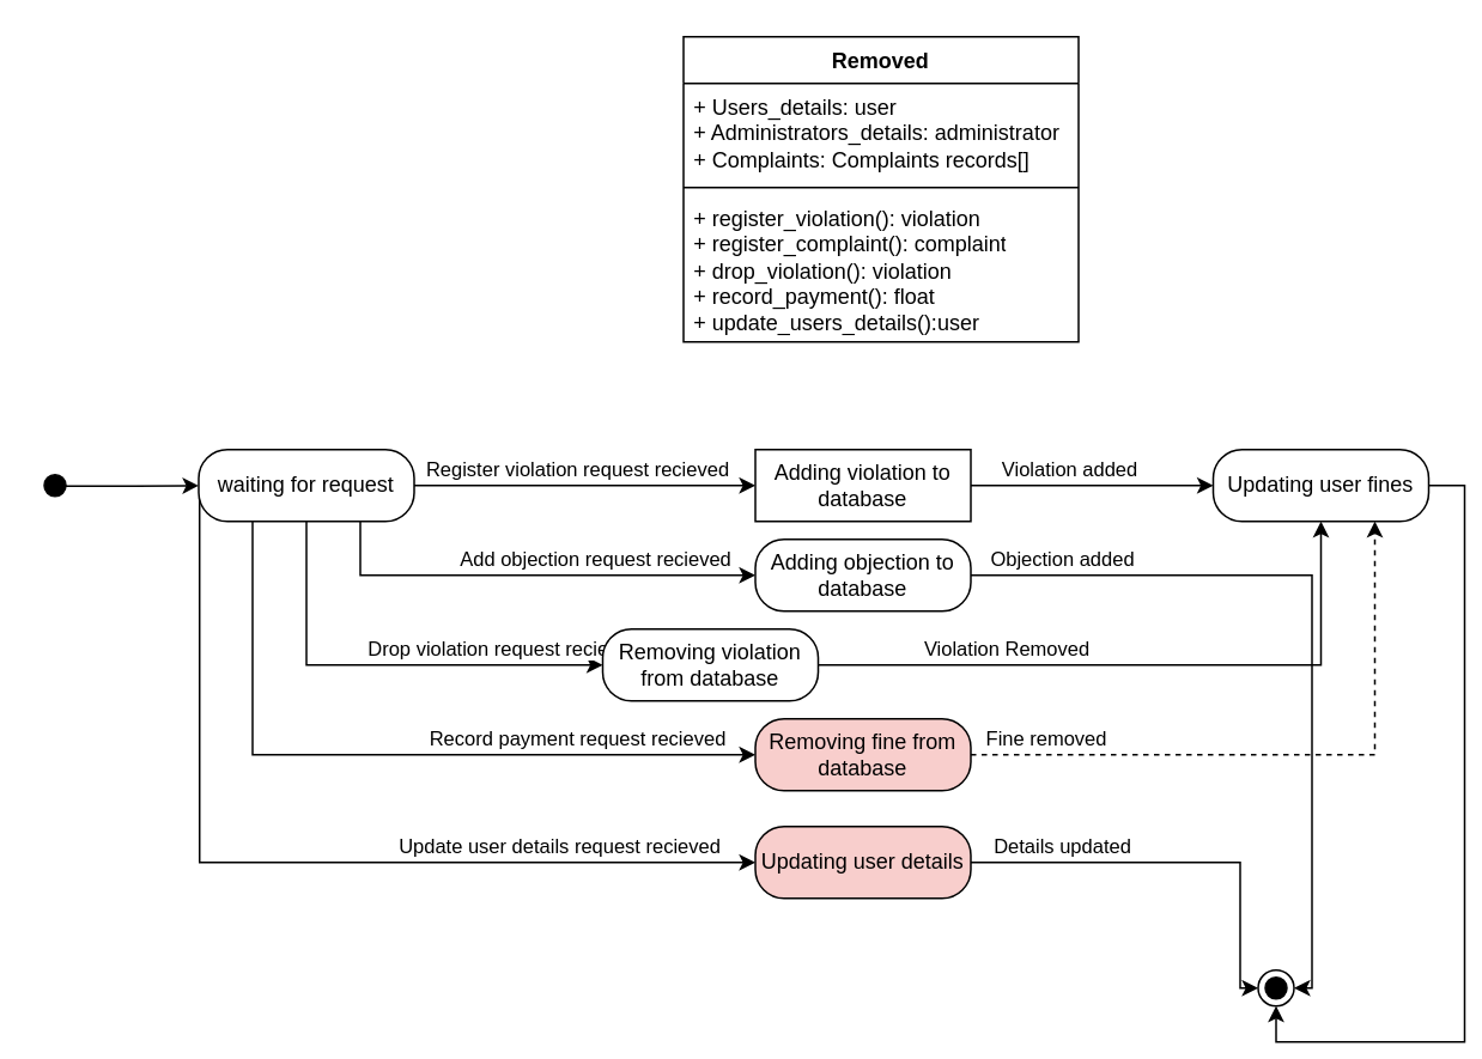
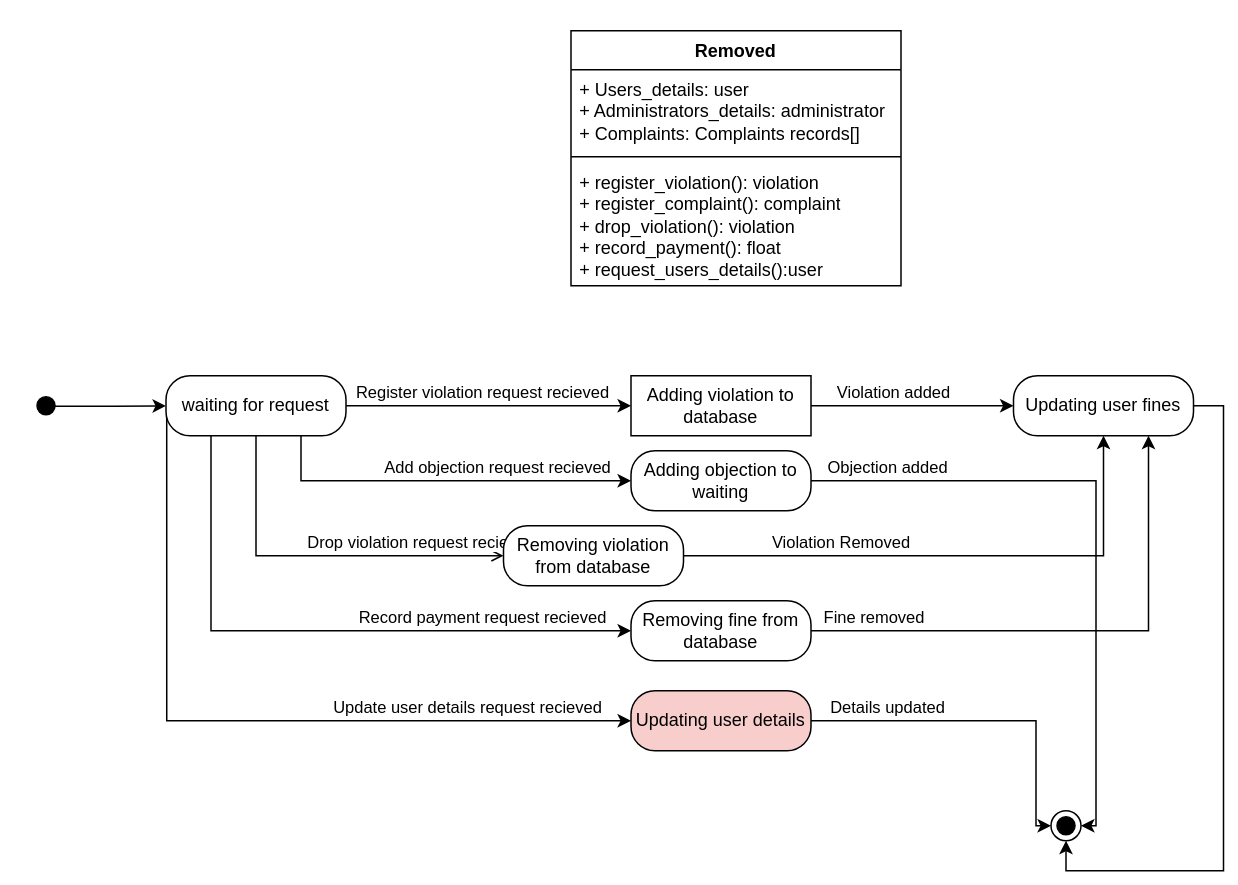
  <mxCell id="0" />
  <mxCell id="1" parent="0" />
  <mxCell id="2" style="edgeStyle=orthogonalEdgeStyle;rounded=0;orthogonalLoop=1;jettySize=auto;html=1;exitX=0.717;exitY=0.517;exitDx=0;exitDy=0;exitPerimeter=0;" edge="1" parent="1" source="3"><mxGeometry relative="1" as="geometry"><mxPoint x="110" y="270.08" as="targetPoint" /></mxGeometry></mxCell>
  <mxCell id="3" value="" style="ellipse;html=1;shape=startState;fillColor=#000000;strokeColor=#000000;" vertex="1" parent="1"><mxGeometry x="20" y="260" width="20" height="20" as="geometry" /></mxCell>
  <mxCell id="4" value="Removed" style="swimlane;fontStyle=1;align=center;verticalAlign=top;childLayout=stackLayout;horizontal=1;startSize=26;horizontalStack=0;resizeParent=1;resizeParentMax=0;resizeLast=0;collapsible=1;marginBottom=0;whiteSpace=wrap;html=1;" vertex="1" parent="1"><mxGeometry x="380" y="20" width="220" height="170" as="geometry" /></mxCell>
  <mxCell id="5" value="+ Users_details: user&lt;br style=&quot;border-color: var(--border-color);&quot;&gt;+ Administrators_details: administrator&lt;br style=&quot;border-color: var(--border-color);&quot;&gt;+ Complaints: Complaints records[]&amp;nbsp;" style="text;strokeColor=none;fillColor=none;align=left;verticalAlign=top;spacingLeft=4;spacingRight=4;overflow=hidden;rotatable=0;points=[[0,0.5],[1,0.5]];portConstraint=eastwest;whiteSpace=wrap;html=1;" vertex="1" parent="4"><mxGeometry y="26" width="220" height="54" as="geometry" /></mxCell>
  <mxCell id="6" value="" style="line;strokeWidth=1;fillColor=none;align=left;verticalAlign=middle;spacingTop=-1;spacingLeft=3;spacingRight=3;rotatable=0;labelPosition=right;points=[];portConstraint=eastwest;strokeColor=inherit;" vertex="1" parent="4"><mxGeometry y="80" width="220" height="8" as="geometry" /></mxCell>
- <mxCell id="7" value="+ register_violation(): violation&lt;br style=&quot;border-color: var(--border-color);&quot;&gt;+ register_complaint(): complaint&lt;br style=&quot;border-color: var(--border-color);&quot;&gt;+ drop_violation(): violation&lt;br style=&quot;border-color: var(--border-color);&quot;&gt;+ record_payment(): float&lt;br style=&quot;border-color: var(--border-color);&quot;&gt;+ update_users_details():user&amp;nbsp;" style="text;strokeColor=none;fillColor=none;align=left;verticalAlign=top;spacingLeft=4;spacingRight=4;overflow=hidden;rotatable=0;points=[[0,0.5],[1,0.5]];portConstraint=eastwest;whiteSpace=wrap;html=1;" vertex="1" parent="4"><mxGeometry y="88" width="220" height="82" as="geometry" /></mxCell>
+ <mxCell id="7" value="+ register_violation(): violation&lt;br style=&quot;border-color: var(--border-color);&quot;&gt;+ register_complaint(): complaint&lt;br style=&quot;border-color: var(--border-color);&quot;&gt;+ drop_violation(): violation&lt;br style=&quot;border-color: var(--border-color);&quot;&gt;+ record_payment(): float&lt;br style=&quot;border-color: var(--border-color);&quot;&gt;+ request_users_details():user&amp;nbsp;" style="text;strokeColor=none;fillColor=none;align=left;verticalAlign=top;spacingLeft=4;spacingRight=4;overflow=hidden;rotatable=0;points=[[0,0.5],[1,0.5]];portConstraint=eastwest;whiteSpace=wrap;html=1;" vertex="1" parent="4"><mxGeometry y="88" width="220" height="82" as="geometry" /></mxCell>
  <mxCell id="8" style="edgeStyle=orthogonalEdgeStyle;rounded=0;orthogonalLoop=1;jettySize=auto;html=1;exitX=1;exitY=0.5;exitDx=0;exitDy=0;entryX=0;entryY=0.5;entryDx=0;entryDy=0;" edge="1" parent="1" source="18" target="21"><mxGeometry relative="1" as="geometry"><mxPoint x="350" y="270" as="targetPoint" /></mxGeometry></mxCell>
  <mxCell id="9" value="Register violation request recieved" style="edgeLabel;html=1;align=center;verticalAlign=middle;resizable=0;points=[];" vertex="1" connectable="0" parent="8"><mxGeometry x="-0.293" relative="1" as="geometry"><mxPoint x="23" y="-10" as="offset" /></mxGeometry></mxCell>
  <mxCell id="10" style="edgeStyle=orthogonalEdgeStyle;rounded=0;orthogonalLoop=1;jettySize=auto;html=1;exitX=0.75;exitY=1;exitDx=0;exitDy=0;" edge="1" parent="1" source="18"><mxGeometry relative="1" as="geometry"><mxPoint x="420" y="320" as="targetPoint" /><Array as="points"><mxPoint x="200" y="320" /><mxPoint x="410" y="320" /></Array></mxGeometry></mxCell>
  <mxCell id="11" value="Add objection request recieved" style="edgeLabel;html=1;align=center;verticalAlign=middle;resizable=0;points=[];" vertex="1" connectable="0" parent="10"><mxGeometry x="-0.24" y="2" relative="1" as="geometry"><mxPoint x="65" y="-8" as="offset" /></mxGeometry></mxCell>
- <mxCell id="12" style="edgeStyle=orthogonalEdgeStyle;rounded=0;orthogonalLoop=1;jettySize=auto;html=1;exitX=0.5;exitY=1;exitDx=0;exitDy=0;entryX=0;entryY=0.5;entryDx=0;entryDy=0;" edge="1" parent="1" source="18" target="29"><mxGeometry relative="1" as="geometry"><mxPoint x="420" y="360" as="targetPoint" /><Array as="points"><mxPoint x="170" y="370" /></Array></mxGeometry></mxCell>
+ <mxCell id="12" style="edgeStyle=orthogonalEdgeStyle;rounded=0;orthogonalLoop=1;jettySize=auto;html=1;exitX=0.5;exitY=1;exitDx=0;exitDy=0;entryX=0;entryY=0.5;entryDx=0;entryDy=0;endArrow=open;" edge="1" parent="1" source="18" target="29"><mxGeometry relative="1" as="geometry"><mxPoint x="420" y="360" as="targetPoint" /><Array as="points"><mxPoint x="170" y="370" /></Array></mxGeometry></mxCell>
  <mxCell id="13" value="Drop violation request recieved" style="edgeLabel;html=1;align=center;verticalAlign=middle;resizable=0;points=[];" vertex="1" connectable="0" parent="12"><mxGeometry x="-0.049" y="2" relative="1" as="geometry"><mxPoint x="73" y="-8" as="offset" /></mxGeometry></mxCell>
  <mxCell id="14" style="edgeStyle=orthogonalEdgeStyle;rounded=0;orthogonalLoop=1;jettySize=auto;html=1;exitX=0.25;exitY=1;exitDx=0;exitDy=0;" edge="1" parent="1" source="18"><mxGeometry relative="1" as="geometry"><mxPoint x="420" y="420" as="targetPoint" /><Array as="points"><mxPoint x="140" y="420" /><mxPoint x="420" y="420" /></Array></mxGeometry></mxCell>
  <mxCell id="15" value="Record payment request recieved" style="edgeLabel;html=1;align=center;verticalAlign=middle;resizable=0;points=[];" vertex="1" connectable="0" parent="14"><mxGeometry x="0.102" relative="1" as="geometry"><mxPoint x="84" y="-10" as="offset" /></mxGeometry></mxCell>
  <mxCell id="16" style="edgeStyle=orthogonalEdgeStyle;rounded=0;orthogonalLoop=1;jettySize=auto;html=1;exitX=0.004;exitY=0.7;exitDx=0;exitDy=0;exitPerimeter=0;" edge="1" parent="1" source="18"><mxGeometry relative="1" as="geometry"><mxPoint x="420" y="480" as="targetPoint" /><Array as="points"><mxPoint x="110" y="480" /></Array></mxGeometry></mxCell>
  <mxCell id="17" value="Update user details request recieved" style="edgeLabel;html=1;align=center;verticalAlign=middle;resizable=0;points=[];" vertex="1" connectable="0" parent="16"><mxGeometry x="0.703" y="1" relative="1" as="geometry"><mxPoint x="-34" y="-9" as="offset" /></mxGeometry></mxCell>
  <mxCell id="18" value="waiting for request" style="rounded=1;whiteSpace=wrap;html=1;arcSize=40;fontColor=#000000;fillColor=#FFFFFF;strokeColor=#000000;" vertex="1" parent="1"><mxGeometry x="110" y="250" width="120" height="40" as="geometry" /></mxCell>
  <mxCell id="19" style="edgeStyle=orthogonalEdgeStyle;rounded=0;orthogonalLoop=1;jettySize=auto;html=1;exitX=1;exitY=0.5;exitDx=0;exitDy=0;entryX=0;entryY=0.5;entryDx=0;entryDy=0;" edge="1" parent="1" source="21" target="23"><mxGeometry relative="1" as="geometry"><mxPoint x="630" y="270" as="targetPoint" /></mxGeometry></mxCell>
  <mxCell id="20" value="Violation added" style="edgeLabel;html=1;align=center;verticalAlign=middle;resizable=0;points=[];" vertex="1" connectable="0" parent="19"><mxGeometry x="-0.378" y="-1" relative="1" as="geometry"><mxPoint x="12" y="-11" as="offset" /></mxGeometry></mxCell>
  <mxCell id="21" value="Adding violation to database" style="whiteSpace=wrap;html=1;arcSize=40;fontColor=#000000;fillColor=#FFFFFF;strokeColor=#000000;rounded=0;" vertex="1" parent="1"><mxGeometry x="420" y="250" width="120" height="40" as="geometry" /></mxCell>
  <mxCell id="22" style="edgeStyle=orthogonalEdgeStyle;rounded=0;orthogonalLoop=1;jettySize=auto;html=1;exitX=1;exitY=0.5;exitDx=0;exitDy=0;entryX=0.5;entryY=1;entryDx=0;entryDy=0;" edge="1" parent="1" source="23" target="36"><mxGeometry relative="1" as="geometry" /></mxCell>
  <mxCell id="23" value="Updating user fines" style="rounded=1;whiteSpace=wrap;html=1;arcSize=40;fontColor=#000000;fillColor=#FFFFFF;strokeColor=#000000;" vertex="1" parent="1"><mxGeometry x="675" y="250" width="120" height="40" as="geometry" /></mxCell>
  <mxCell id="24" style="edgeStyle=orthogonalEdgeStyle;rounded=0;orthogonalLoop=1;jettySize=auto;html=1;exitX=1;exitY=0.5;exitDx=0;exitDy=0;entryX=1;entryY=0.5;entryDx=0;entryDy=0;" edge="1" parent="1" source="26" target="36"><mxGeometry relative="1" as="geometry"><mxPoint x="730" y="550" as="targetPoint" /><Array as="points"><mxPoint x="730" y="320" /><mxPoint x="730" y="550" /></Array></mxGeometry></mxCell>
  <mxCell id="25" value="Objection added" style="edgeLabel;html=1;align=center;verticalAlign=middle;resizable=0;points=[];" vertex="1" connectable="0" parent="24"><mxGeometry x="-0.307" y="-2" relative="1" as="geometry"><mxPoint x="-99" y="-12" as="offset" /></mxGeometry></mxCell>
- <mxCell id="26" value="Adding objection to database" style="rounded=1;whiteSpace=wrap;html=1;arcSize=40;fontColor=#000000;fillColor=#FFFFFF;strokeColor=#000000;" vertex="1" parent="1"><mxGeometry x="420" y="300" width="120" height="40" as="geometry" /></mxCell>
+ <mxCell id="26" value="Adding objection to waiting" style="rounded=1;whiteSpace=wrap;html=1;arcSize=40;fontColor=#000000;fillColor=#FFFFFF;strokeColor=#000000;" vertex="1" parent="1"><mxGeometry x="420" y="300" width="120" height="40" as="geometry" /></mxCell>
  <mxCell id="27" style="edgeStyle=orthogonalEdgeStyle;rounded=0;orthogonalLoop=1;jettySize=auto;html=1;exitX=1;exitY=0.5;exitDx=0;exitDy=0;entryX=0.5;entryY=1;entryDx=0;entryDy=0;" edge="1" parent="1" source="29" target="23"><mxGeometry relative="1" as="geometry"><mxPoint x="640" y="370" as="targetPoint" /></mxGeometry></mxCell>
  <mxCell id="28" value="Violation Removed" style="edgeLabel;html=1;align=center;verticalAlign=middle;resizable=0;points=[];" vertex="1" connectable="0" parent="27"><mxGeometry x="0.231" relative="1" as="geometry"><mxPoint x="-118" y="-10" as="offset" /></mxGeometry></mxCell>
  <mxCell id="29" value="Removing violation from database" style="rounded=1;whiteSpace=wrap;html=1;arcSize=40;fontColor=#000000;fillColor=#FFFFFF;strokeColor=#000000;" vertex="1" parent="1"><mxGeometry x="335" y="350" width="120" height="40" as="geometry" /></mxCell>
- <mxCell id="30" style="edgeStyle=orthogonalEdgeStyle;rounded=0;orthogonalLoop=1;jettySize=auto;html=1;exitX=1;exitY=0.5;exitDx=0;exitDy=0;entryX=0.75;entryY=1;entryDx=0;entryDy=0;dashed=1;" edge="1" parent="1" source="32" target="23"><mxGeometry relative="1" as="geometry"><mxPoint x="710" y="520" as="targetPoint" /></mxGeometry></mxCell>
+ <mxCell id="30" style="edgeStyle=orthogonalEdgeStyle;rounded=0;orthogonalLoop=1;jettySize=auto;html=1;exitX=1;exitY=0.5;exitDx=0;exitDy=0;entryX=0.75;entryY=1;entryDx=0;entryDy=0;" edge="1" parent="1" source="32" target="23"><mxGeometry relative="1" as="geometry"><mxPoint x="710" y="520" as="targetPoint" /></mxGeometry></mxCell>
  <mxCell id="31" value="Fine removed" style="edgeLabel;html=1;align=center;verticalAlign=middle;resizable=0;points=[];" vertex="1" connectable="0" parent="30"><mxGeometry x="0.237" relative="1" as="geometry"><mxPoint x="-179" y="-10" as="offset" /></mxGeometry></mxCell>
- <mxCell id="32" value="Removing fine from database" style="rounded=1;whiteSpace=wrap;html=1;arcSize=40;fontColor=#000000;fillColor=#f8cecc;strokeColor=#000000;" vertex="1" parent="1"><mxGeometry x="420" y="400" width="120" height="40" as="geometry" /></mxCell>
+ <mxCell id="32" value="Removing fine from database" style="rounded=1;whiteSpace=wrap;html=1;arcSize=40;fontColor=#000000;fillColor=#FFFFFF;strokeColor=#000000;" vertex="1" parent="1"><mxGeometry x="420" y="400" width="120" height="40" as="geometry" /></mxCell>
  <mxCell id="33" style="edgeStyle=orthogonalEdgeStyle;rounded=0;orthogonalLoop=1;jettySize=auto;html=1;exitX=1;exitY=0.5;exitDx=0;exitDy=0;entryX=0;entryY=0.5;entryDx=0;entryDy=0;" edge="1" parent="1" source="35" target="36"><mxGeometry relative="1" as="geometry"><mxPoint x="690" y="550" as="targetPoint" /><Array as="points"><mxPoint x="690" y="480" /><mxPoint x="690" y="550" /></Array></mxGeometry></mxCell>
  <mxCell id="34" value="Details updated" style="edgeLabel;html=1;align=center;verticalAlign=middle;resizable=0;points=[];" vertex="1" connectable="0" parent="33"><mxGeometry x="0.297" y="-2" relative="1" as="geometry"><mxPoint x="-99" y="-12" as="offset" /></mxGeometry></mxCell>
  <mxCell id="35" value="Updating user details" style="rounded=1;whiteSpace=wrap;html=1;arcSize=40;fontColor=#000000;fillColor=#f8cecc;strokeColor=#000000;" vertex="1" parent="1"><mxGeometry x="420" y="460" width="120" height="40" as="geometry" /></mxCell>
  <mxCell id="36" value="" style="ellipse;html=1;shape=endState;fillColor=#000000;strokeColor=#000000;" vertex="1" parent="1"><mxGeometry x="700" y="540" width="20" height="20" as="geometry" /></mxCell>
